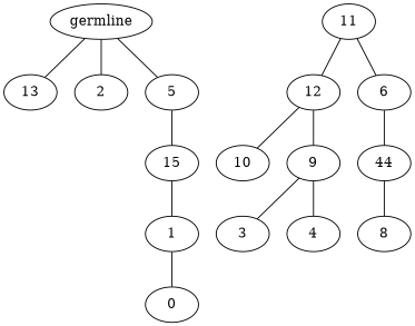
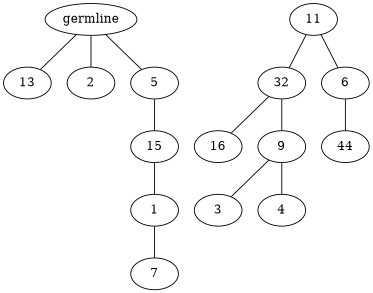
  graph {
    n1 [label=germline]
    n2 [label=13]
    n3 [label=2]
    n4 [label=5]
    n5 [label=11]
-   n6 [label=12]
+   n6 [label=32]
    n7 [label=6]
    n8 [label=15]
-   n9 [label=10]
+   n9 [label=16]
    n10 [label=9]
    n11 [label=44]
    n12 [label=3]
    n13 [label=4]
-   n14 [label=8]
    n15 [label=1]
-   n16 [label=0]
+   n16 [label=7]
    n1 -- n2
    n1 -- n3
    n1 -- n4
    n4 -- n8
    n5 -- n6
    n5 -- n7
    n6 -- n9
    n6 -- n10
    n7 -- n11
    n8 -- n15
    n10 -- n12
    n10 -- n13
-   n11 -- n14
    n15 -- n16
  }
